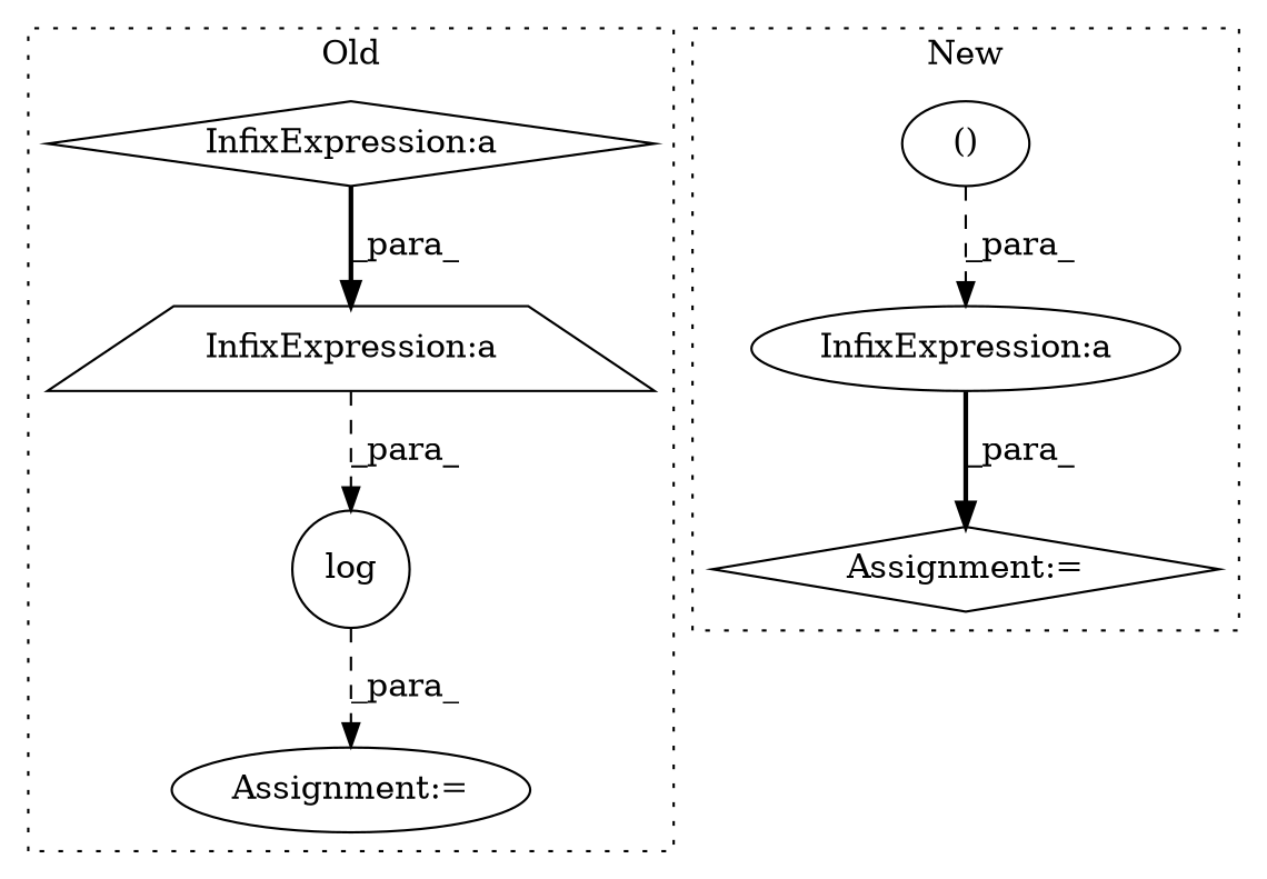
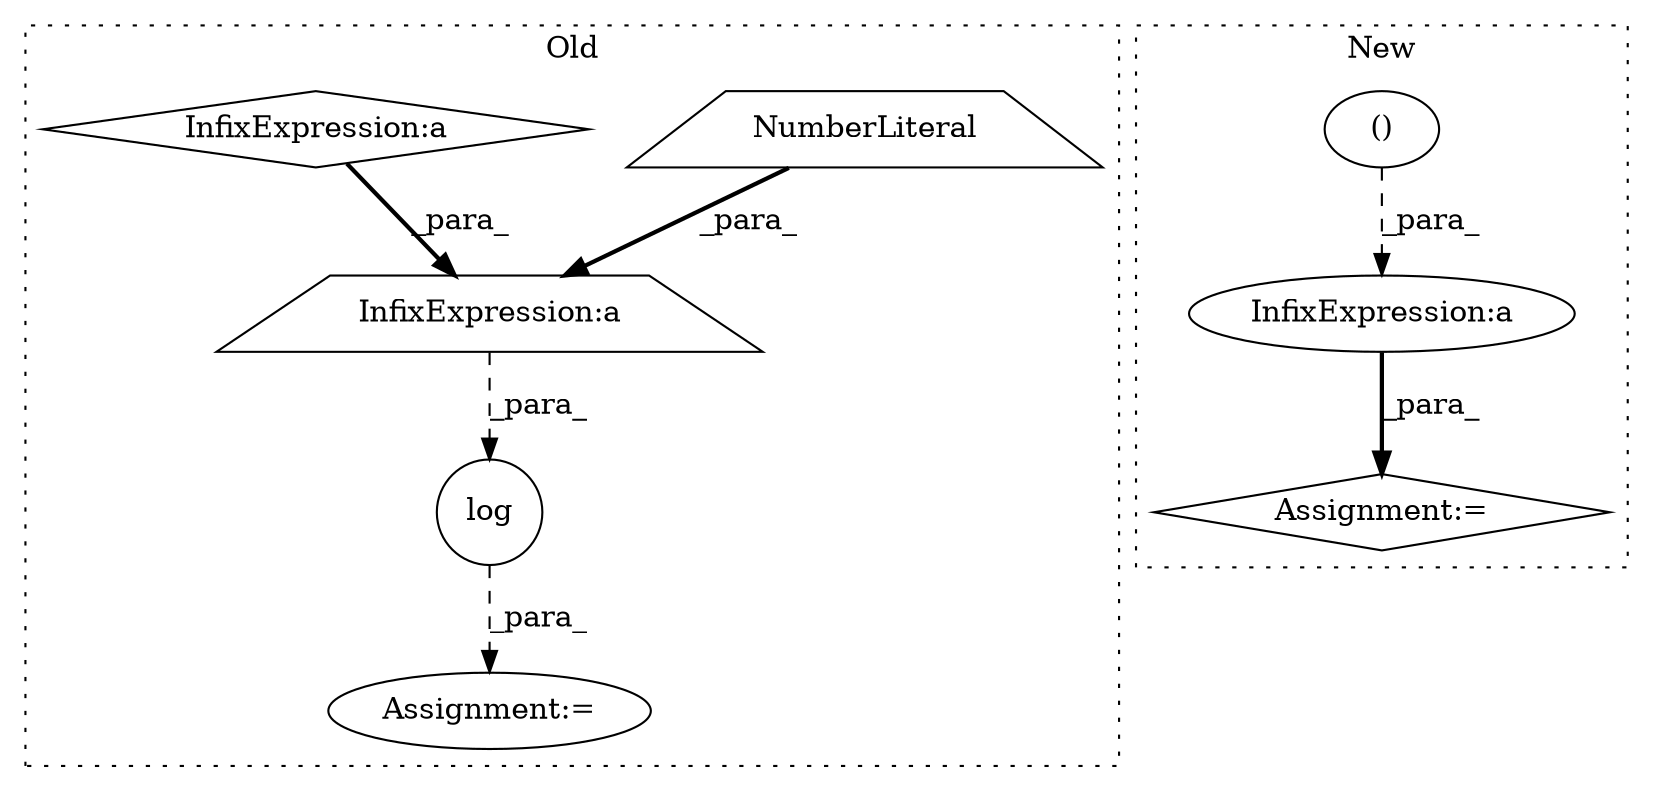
  digraph {
    node [a=27 l=1 shape=ellipse]
    edge [style=dashed]
    n1 [a=32 l="4,1" label=log s="5354,5366" shape=circle]
    n2 [a=7 label="Assignment:=" s=5315]
    n3 [l=3 label="InfixExpression:a" s=5359 shape=trapezium]
+   n4 [a=34 label=NumberLiteral s=5358 shape=trapezium]
    n5 [l=3 label="InfixExpression:a" s=5294 shape=diamond]
    n6 [a=106 l=29 label="()" s=5281]
    n7 [a=7 label="Assignment:=" s=5464 shape=diamond]
    n8 [l=3 label="InfixExpression:a" s=5468]
    subgraph cluster_1 {
      label=Old
      style=dotted
      n1
      n2
      n3
+     n4
      n5
    }
    subgraph cluster_2 {
      label=New
      style=dotted
      n6
      n7
      n8
    }
    n1 -> n2 [label=_para_]
    n3 -> n1 [label=_para_]
+   n4 -> n3 [label=_para_ style=bold]
    n5 -> n3 [label=_para_ style=bold]
    n6 -> n8 [label=_para_]
    n8 -> n7 [label=_para_ style=bold]
  }
